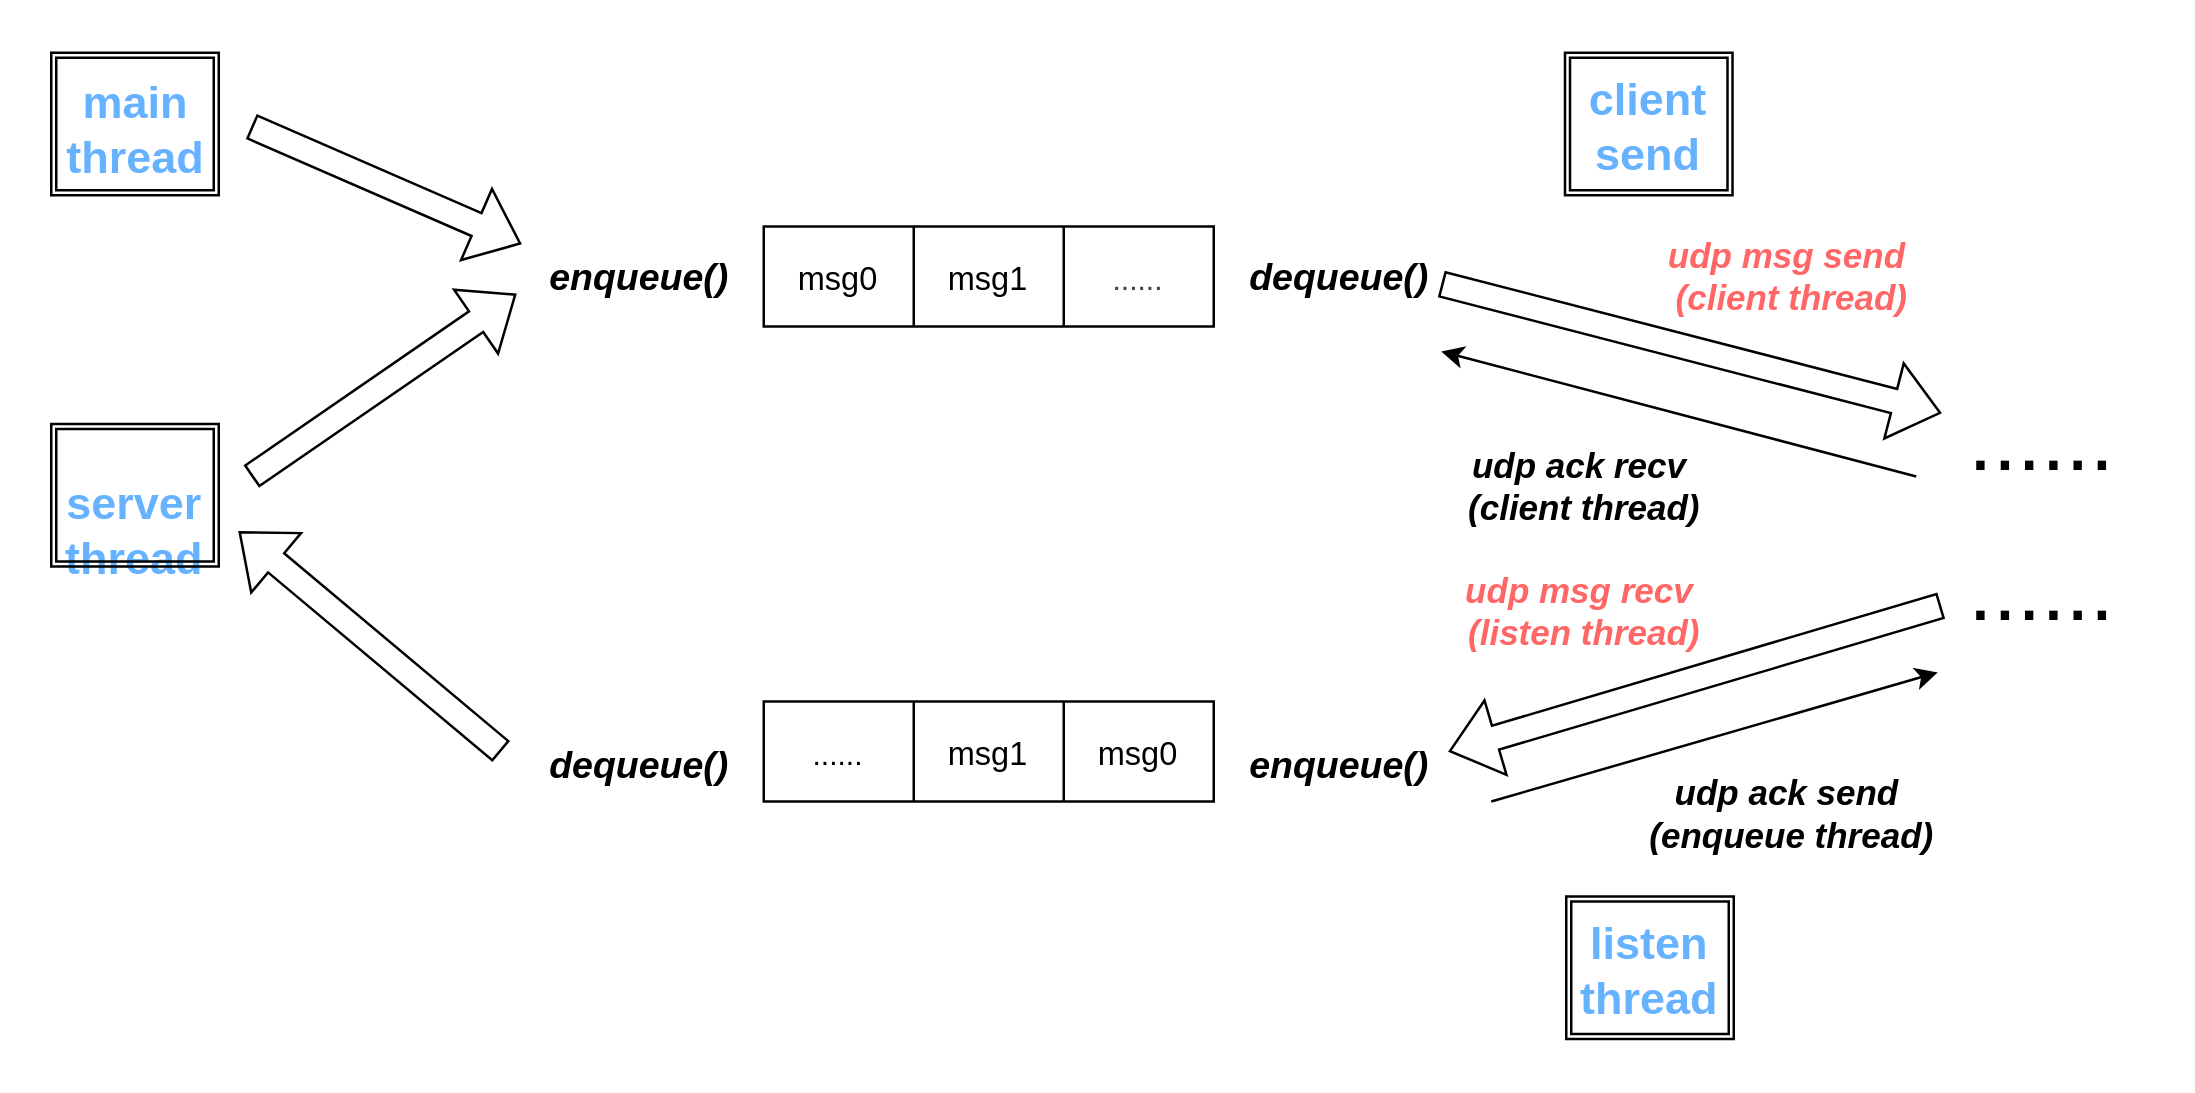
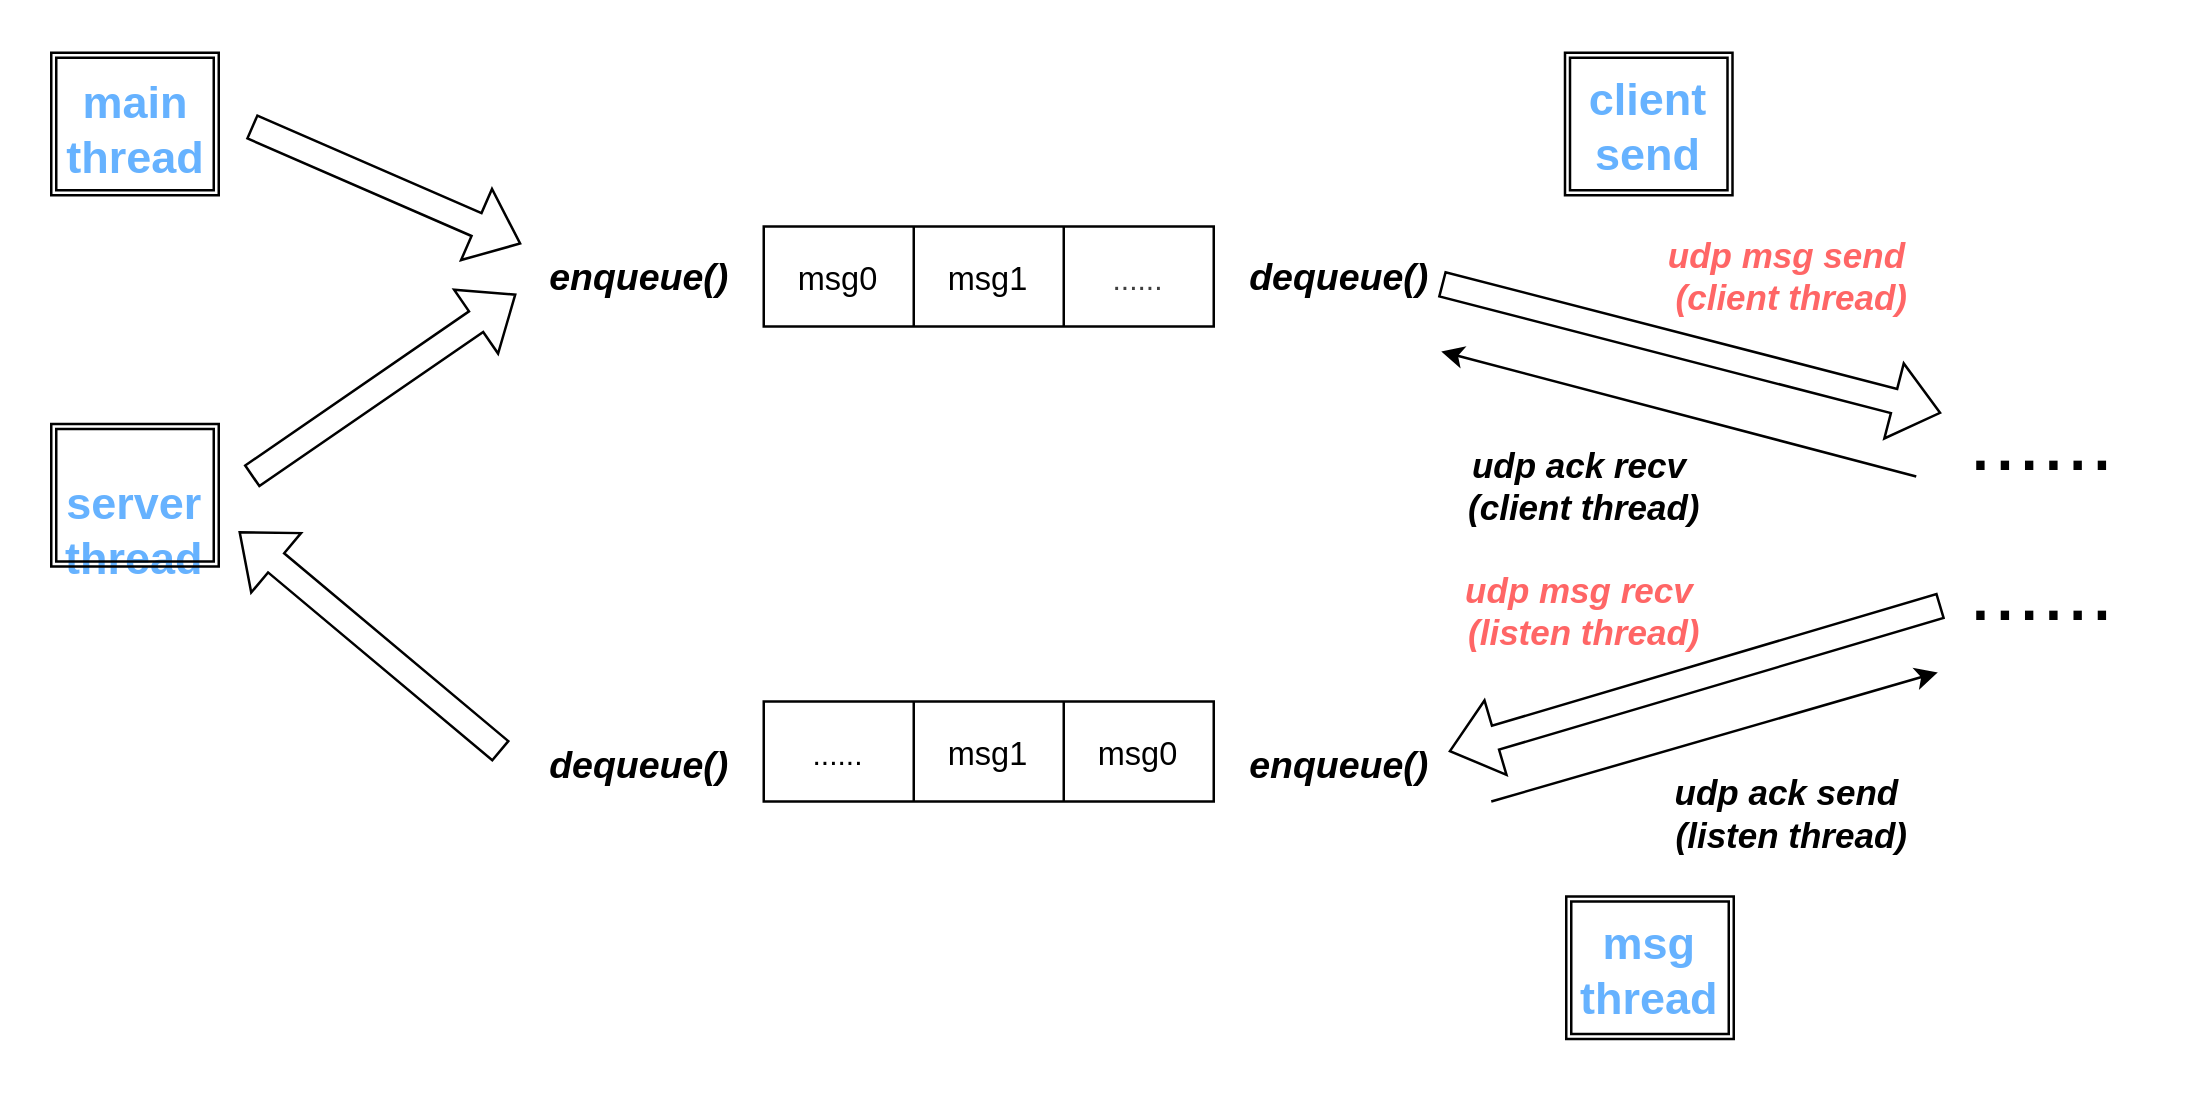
  <mxCell id="0" />
  <mxCell id="1" parent="0" />
  <mxCell id="2" value="" style="shape=flexArrow;endArrow=classic;html=1;rounded=0;" edge="1" parent="1"><mxGeometry width="50" height="50" relative="1" as="geometry"><mxPoint x="100" y="50" as="sourcePoint" /><mxPoint x="208" y="97" as="targetPoint" /></mxGeometry></mxCell>
  <mxCell id="3" value="" style="shape=flexArrow;endArrow=classic;html=1;rounded=0;" edge="1" parent="1"><mxGeometry width="50" height="50" relative="1" as="geometry"><mxPoint x="100" y="190" as="sourcePoint" /><mxPoint x="206" y="117" as="targetPoint" /></mxGeometry></mxCell>
  <mxCell id="4" value="" style="endArrow=classic;html=1;rounded=0;fontSize=14;shape=flexArrow;" edge="1" parent="1" target="9"><mxGeometry width="50" height="50" relative="1" as="geometry"><mxPoint x="576" y="113" as="sourcePoint" /><mxPoint x="716" y="183" as="targetPoint" /></mxGeometry></mxCell>
  <mxCell id="5" value="&lt;i&gt;&lt;b&gt;&lt;font style=&quot;color: rgb(255, 102, 102);&quot;&gt;udp msg send&amp;nbsp;&lt;br&gt;(client thread)&lt;/font&gt;&lt;/b&gt;&lt;/i&gt;" style="text;html=1;align=center;verticalAlign=middle;resizable=0;points=[];autosize=1;strokeColor=none;fillColor=none;fontSize=14;" vertex="1" parent="1"><mxGeometry x="656" y="85" width="120" height="50" as="geometry" /></mxCell>
  <mxCell id="6" value="" style="endArrow=classic;html=1;rounded=0;fontSize=14;exitX=-0.017;exitY=0.961;exitDx=0;exitDy=0;exitPerimeter=0;shape=flexArrow;" edge="1" parent="1"><mxGeometry width="50" height="50" relative="1" as="geometry"><mxPoint x="776" y="241.66" as="sourcePoint" /><mxPoint x="579" y="300" as="targetPoint" /></mxGeometry></mxCell>
  <mxCell id="7" value="" style="shape=flexArrow;endArrow=classic;html=1;rounded=0;fontSize=14;" edge="1" parent="1"><mxGeometry width="50" height="50" relative="1" as="geometry"><mxPoint x="200" y="300" as="sourcePoint" /><mxPoint x="95" y="212" as="targetPoint" /></mxGeometry></mxCell>
  <mxCell id="8" value="&lt;font style=&quot;font-size: 15px;&quot;&gt;&lt;b&gt;&lt;i&gt;enqueue()&lt;/i&gt;&lt;/b&gt;&lt;/font&gt;" style="text;html=1;align=center;verticalAlign=middle;resizable=0;points=[];autosize=1;strokeColor=none;fillColor=none;" vertex="1" parent="1"><mxGeometry x="205" y="95" width="100" height="30" as="geometry" /></mxCell>
  <mxCell id="9" value="&lt;font style=&quot;font-size: 35px;&quot;&gt;......&lt;/font&gt;" style="text;html=1;align=center;verticalAlign=middle;resizable=0;points=[];autosize=1;strokeColor=none;fillColor=none;" vertex="1" parent="1"><mxGeometry x="776" y="145" width="80" height="60" as="geometry" /></mxCell>
  <mxCell id="10" value="" style="group" vertex="1" connectable="0" parent="1"><mxGeometry x="626" y="358" width="67" height="57" as="geometry" /></mxCell>
- <mxCell id="11" value="listen&#10;thread" style="text;align=center;fontStyle=1;verticalAlign=middle;spacingLeft=3;spacingRight=3;strokeColor=none;rotatable=0;points=[[0,0.5],[1,0.5]];portConstraint=eastwest;fontSize=18;fontColor=#66B2FF;" vertex="1" parent="10"><mxGeometry x="18.5" y="21" width="30" height="15" as="geometry" /></mxCell>
+ <mxCell id="11" value="msg&#10;thread" style="text;align=center;fontStyle=1;verticalAlign=middle;spacingLeft=3;spacingRight=3;strokeColor=none;rotatable=0;points=[[0,0.5],[1,0.5]];portConstraint=eastwest;fontSize=18;fontColor=#66B2FF;" vertex="1" parent="10"><mxGeometry x="18.5" y="21" width="30" height="15" as="geometry" /></mxCell>
  <mxCell id="12" value="" style="shape=ext;double=1;rounded=0;whiteSpace=wrap;html=1;labelBackgroundColor=none;labelBorderColor=none;fontSize=14;fontColor=#FF9933;strokeColor=default;fillColor=none;" vertex="1" parent="10"><mxGeometry width="67" height="57" as="geometry" /></mxCell>
  <mxCell id="13" value="" style="group" vertex="1" connectable="0" parent="1"><mxGeometry x="625.5" y="20.5" width="67" height="57" as="geometry" /></mxCell>
  <mxCell id="14" value="client&#10;send" style="text;align=center;fontStyle=1;verticalAlign=middle;spacingLeft=3;spacingRight=3;strokeColor=none;rotatable=0;points=[[0,0.5],[1,0.5]];portConstraint=eastwest;fontSize=18;fontColor=#66B2FF;" vertex="1" parent="13"><mxGeometry x="18.5" y="21" width="30" height="15" as="geometry" /></mxCell>
  <mxCell id="15" value="" style="shape=ext;double=1;rounded=0;whiteSpace=wrap;html=1;labelBackgroundColor=none;labelBorderColor=none;fontSize=14;fontColor=#FF9933;strokeColor=default;fillColor=none;" vertex="1" parent="13"><mxGeometry width="67" height="57" as="geometry" /></mxCell>
  <mxCell id="16" value="&lt;font style=&quot;font-size: 15px;&quot;&gt;&lt;b&gt;&lt;i&gt;dequeue()&lt;/i&gt;&lt;/b&gt;&lt;/font&gt;" style="text;html=1;align=center;verticalAlign=middle;resizable=0;points=[];autosize=1;strokeColor=none;fillColor=none;" vertex="1" parent="1"><mxGeometry x="485" y="95" width="100" height="30" as="geometry" /></mxCell>
  <mxCell id="17" value="&lt;font style=&quot;font-size: 35px;&quot;&gt;......&lt;/font&gt;" style="text;html=1;align=center;verticalAlign=middle;resizable=0;points=[];autosize=1;strokeColor=none;fillColor=none;" vertex="1" parent="1"><mxGeometry x="776" y="205" width="80" height="60" as="geometry" /></mxCell>
  <mxCell id="18" value="&lt;i&gt;&lt;b&gt;&lt;font style=&quot;color: rgb(255, 102, 102);&quot;&gt;udp msg recv&amp;nbsp;&lt;br&gt;(listen thread)&lt;/font&gt;&lt;/b&gt;&lt;/i&gt;" style="text;html=1;align=center;verticalAlign=middle;resizable=0;points=[];autosize=1;strokeColor=none;fillColor=none;fontSize=14;" vertex="1" parent="1"><mxGeometry x="572.5" y="219" width="120" height="50" as="geometry" /></mxCell>
  <mxCell id="19" value="" style="endArrow=classic;html=1;rounded=0;fontSize=14;entryX=-0.017;entryY=1.056;entryDx=0;entryDy=0;entryPerimeter=0;" edge="1" parent="1" target="17"><mxGeometry width="50" height="50" relative="1" as="geometry"><mxPoint x="596" y="320" as="sourcePoint" /><mxPoint x="776" y="310" as="targetPoint" /></mxGeometry></mxCell>
- <mxCell id="20" value="&lt;i&gt;&lt;b&gt;udp ack send&amp;nbsp;&lt;br&gt;(enqueue thread)&lt;/b&gt;&lt;/i&gt;" style="text;html=1;align=center;verticalAlign=middle;resizable=0;points=[];autosize=1;strokeColor=none;fillColor=none;fontSize=14;" vertex="1" parent="1"><mxGeometry x="656" y="300" width="120" height="50" as="geometry" /></mxCell>
+ <mxCell id="20" value="&lt;i&gt;&lt;b&gt;udp ack send&amp;nbsp;&lt;br&gt;(listen thread)&lt;/b&gt;&lt;/i&gt;" style="text;html=1;align=center;verticalAlign=middle;resizable=0;points=[];autosize=1;strokeColor=none;fillColor=none;fontSize=14;" vertex="1" parent="1"><mxGeometry x="656" y="300" width="120" height="50" as="geometry" /></mxCell>
  <mxCell id="21" value="" style="endArrow=classic;html=1;rounded=0;fontSize=14;" edge="1" parent="1"><mxGeometry width="50" height="50" relative="1" as="geometry"><mxPoint x="766" y="190" as="sourcePoint" /><mxPoint x="576" y="140" as="targetPoint" /></mxGeometry></mxCell>
  <mxCell id="22" value="&lt;i&gt;&lt;b&gt;udp ack recv&amp;nbsp;&lt;br&gt;(client thread)&lt;/b&gt;&lt;/i&gt;" style="text;html=1;align=center;verticalAlign=middle;resizable=0;points=[];autosize=1;strokeColor=none;fillColor=none;fontSize=14;" vertex="1" parent="1"><mxGeometry x="572.5" y="169" width="120" height="50" as="geometry" /></mxCell>
  <mxCell id="23" value="&lt;font style=&quot;font-size: 15px;&quot;&gt;&lt;b&gt;&lt;i&gt;enqueue()&lt;/i&gt;&lt;/b&gt;&lt;/font&gt;" style="text;html=1;align=center;verticalAlign=middle;resizable=0;points=[];autosize=1;strokeColor=none;fillColor=none;" vertex="1" parent="1"><mxGeometry x="485" y="290" width="100" height="30" as="geometry" /></mxCell>
  <mxCell id="24" value="&lt;font style=&quot;font-size: 15px;&quot;&gt;&lt;b&gt;&lt;i&gt;dequeue()&lt;/i&gt;&lt;/b&gt;&lt;/font&gt;" style="text;html=1;align=center;verticalAlign=middle;resizable=0;points=[];autosize=1;strokeColor=none;fillColor=none;" vertex="1" parent="1"><mxGeometry x="205" y="290" width="100" height="30" as="geometry" /></mxCell>
  <mxCell id="25" value="" style="group" vertex="1" connectable="0" parent="1"><mxGeometry x="20" y="20.5" width="67" height="57" as="geometry" /></mxCell>
  <mxCell id="26" value="main &#10;thread" style="text;align=center;fontStyle=1;verticalAlign=middle;spacingLeft=3;spacingRight=3;strokeColor=none;rotatable=0;points=[[0,0.5],[1,0.5]];portConstraint=eastwest;fontSize=18;fontColor=#66B2FF;" vertex="1" parent="25"><mxGeometry x="19" y="21.5" width="30" height="16.5" as="geometry" /></mxCell>
  <mxCell id="27" value="" style="shape=ext;double=1;rounded=0;whiteSpace=wrap;html=1;labelBackgroundColor=none;labelBorderColor=none;fontSize=14;fontColor=#FF9933;strokeColor=default;fillColor=none;" vertex="1" parent="25"><mxGeometry width="67" height="57" as="geometry" /></mxCell>
  <mxCell id="28" value="" style="group" vertex="1" connectable="0" parent="1"><mxGeometry x="20" y="169" width="67" height="57" as="geometry" /></mxCell>
  <mxCell id="29" value="server&#10;thread" style="text;align=center;fontStyle=1;verticalAlign=middle;spacingLeft=3;spacingRight=3;strokeColor=none;rotatable=0;points=[[0,0.5],[1,0.5]];portConstraint=eastwest;fontSize=18;fontColor=#66B2FF;" vertex="1" parent="28"><mxGeometry x="18.5" y="34" width="30" height="15" as="geometry" /></mxCell>
  <mxCell id="30" value="" style="shape=ext;double=1;rounded=0;whiteSpace=wrap;html=1;labelBackgroundColor=none;labelBorderColor=none;fontSize=14;fontColor=#FF9933;strokeColor=default;fillColor=none;" vertex="1" parent="28"><mxGeometry width="67" height="57" as="geometry" /></mxCell>
  <mxCell id="31" value="" style="shape=table;startSize=0;container=1;collapsible=0;childLayout=tableLayout;fontSize=16;" vertex="1" parent="1"><mxGeometry x="305" y="90" width="180" height="40" as="geometry" /></mxCell>
  <mxCell id="32" value="" style="shape=tableRow;horizontal=0;startSize=0;swimlaneHead=0;swimlaneBody=0;strokeColor=inherit;top=0;left=0;bottom=0;right=0;collapsible=0;dropTarget=0;fillColor=none;points=[[0,0.5],[1,0.5]];portConstraint=eastwest;fontSize=16;" vertex="1" parent="31"><mxGeometry width="180" height="40" as="geometry" /></mxCell>
  <mxCell id="33" value="&lt;span style=&quot;color: rgb(0, 0, 0);&quot;&gt;&lt;font style=&quot;font-size: 13px;&quot;&gt;msg0&lt;/font&gt;&lt;/span&gt;" style="shape=partialRectangle;html=1;whiteSpace=wrap;connectable=0;strokeColor=inherit;overflow=hidden;fillColor=none;top=0;left=0;bottom=0;right=0;pointerEvents=1;fontSize=16;" vertex="1" parent="32"><mxGeometry width="60" height="40" as="geometry"><mxRectangle width="60" height="40" as="alternateBounds" /></mxGeometry></mxCell>
  <mxCell id="34" value="&lt;span style=&quot;color: rgb(0, 0, 0);&quot;&gt;&lt;font style=&quot;font-size: 13px;&quot;&gt;msg1&lt;/font&gt;&lt;/span&gt;" style="shape=partialRectangle;html=1;whiteSpace=wrap;connectable=0;strokeColor=inherit;overflow=hidden;fillColor=none;top=0;left=0;bottom=0;right=0;pointerEvents=1;fontSize=16;" vertex="1" parent="32"><mxGeometry x="60" width="60" height="40" as="geometry"><mxRectangle width="60" height="40" as="alternateBounds" /></mxGeometry></mxCell>
  <mxCell id="35" value="&lt;span style=&quot;color: rgb(63, 63, 63); font-size: 12px;&quot;&gt;......&lt;/span&gt;" style="shape=partialRectangle;html=1;whiteSpace=wrap;connectable=0;strokeColor=inherit;overflow=hidden;fillColor=none;top=0;left=0;bottom=0;right=0;pointerEvents=1;fontSize=16;" vertex="1" parent="32"><mxGeometry x="120" width="60" height="40" as="geometry"><mxRectangle width="60" height="40" as="alternateBounds" /></mxGeometry></mxCell>
  <mxCell id="36" value="" style="shape=table;startSize=0;container=1;collapsible=0;childLayout=tableLayout;fontSize=16;" vertex="1" parent="1"><mxGeometry x="305" y="280" width="180" height="40" as="geometry" /></mxCell>
  <mxCell id="37" value="" style="shape=tableRow;horizontal=0;startSize=0;swimlaneHead=0;swimlaneBody=0;strokeColor=inherit;top=0;left=0;bottom=0;right=0;collapsible=0;dropTarget=0;fillColor=none;points=[[0,0.5],[1,0.5]];portConstraint=eastwest;fontSize=16;" vertex="1" parent="36"><mxGeometry width="180" height="40" as="geometry" /></mxCell>
  <mxCell id="38" value="&lt;span style=&quot;font-size: 12px;&quot;&gt;......&lt;/span&gt;" style="shape=partialRectangle;html=1;whiteSpace=wrap;connectable=0;strokeColor=inherit;overflow=hidden;fillColor=none;top=0;left=0;bottom=0;right=0;pointerEvents=1;fontSize=16;" vertex="1" parent="37"><mxGeometry width="60" height="40" as="geometry"><mxRectangle width="60" height="40" as="alternateBounds" /></mxGeometry></mxCell>
  <mxCell id="39" value="&lt;span style=&quot;color: rgb(0, 0, 0);&quot;&gt;&lt;font style=&quot;font-size: 13px;&quot;&gt;msg1&lt;/font&gt;&lt;/span&gt;" style="shape=partialRectangle;html=1;whiteSpace=wrap;connectable=0;strokeColor=inherit;overflow=hidden;fillColor=none;top=0;left=0;bottom=0;right=0;pointerEvents=1;fontSize=16;" vertex="1" parent="37"><mxGeometry x="60" width="60" height="40" as="geometry"><mxRectangle width="60" height="40" as="alternateBounds" /></mxGeometry></mxCell>
  <mxCell id="40" value="&lt;span style=&quot;color: rgb(0, 0, 0);&quot;&gt;&lt;font style=&quot;font-size: 13px;&quot;&gt;msg0&lt;/font&gt;&lt;/span&gt;" style="shape=partialRectangle;html=1;whiteSpace=wrap;connectable=0;strokeColor=inherit;overflow=hidden;fillColor=none;top=0;left=0;bottom=0;right=0;pointerEvents=1;fontSize=16;" vertex="1" parent="37"><mxGeometry x="120" width="60" height="40" as="geometry"><mxRectangle width="60" height="40" as="alternateBounds" /></mxGeometry></mxCell>
